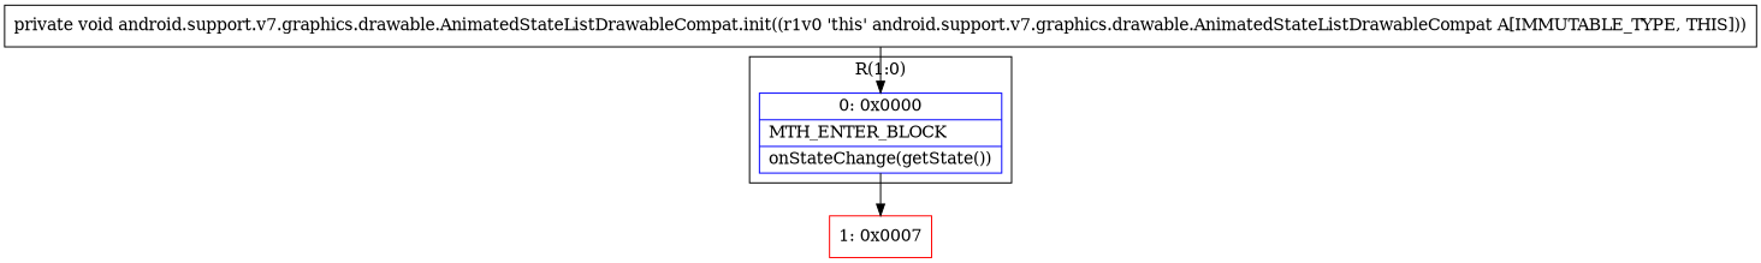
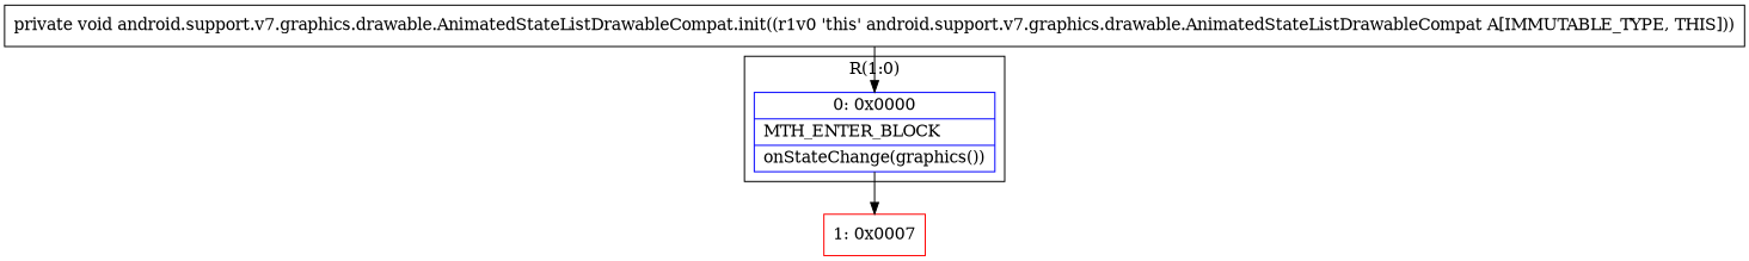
  digraph {
    node [shape=record]
-   n1 [color=blue label="{0\:\ 0x0000|MTH_ENTER_BLOCK\l|onStateChange(getState())\l}"]
+   n1 [color=blue label="{0\:\ 0x0000|MTH_ENTER_BLOCK\l|onStateChange(graphics())\l}"]
    n2 [color=red label="{1\:\ 0x0007}"]
    n3 [label="{private void android.support.v7.graphics.drawable.AnimatedStateListDrawableCompat.init((r1v0 'this' android.support.v7.graphics.drawable.AnimatedStateListDrawableCompat A[IMMUTABLE_TYPE, THIS])) }"]
    subgraph cluster_1 {
      label="R(1:0)"
      n1
    }
    n1 -> n2
    n3 -> n1
  }
